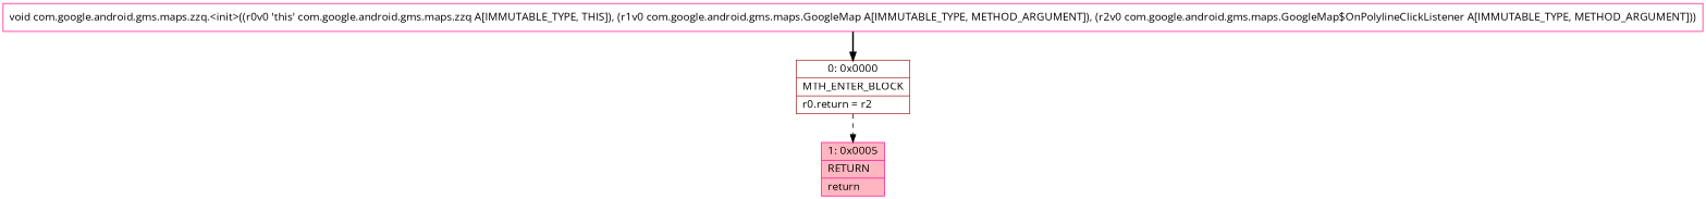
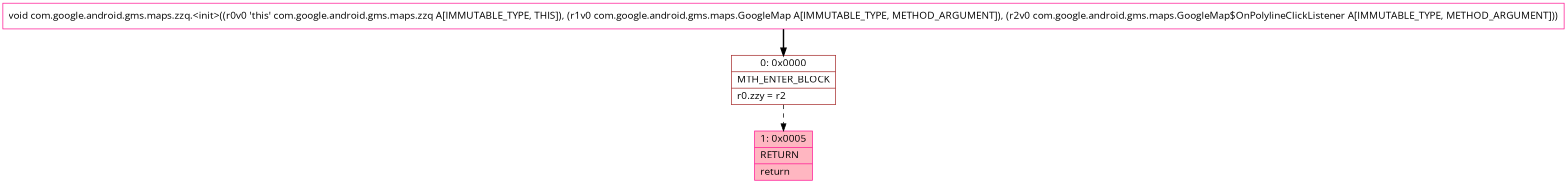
  digraph {
    fontname="Open Sans"
    node [shape=record style=filled fillcolor=white color=deeppink fontname="Open Sans"]
    edge [fontname="Open Sans"]
-   n1 [label="{0\:\ 0x0000|MTH_ENTER_BLOCK\l|r0.return = r2\l}" color=brown]
+   n1 [label="{0\:\ 0x0000|MTH_ENTER_BLOCK\l|r0.zzy = r2\l}" color=brown]
    n2 [label="{1\:\ 0x0005|RETURN\l|return\l}" fillcolor=lightpink]
    n3 [label="{void com.google.android.gms.maps.zzq.\<init\>((r0v0 'this' com.google.android.gms.maps.zzq A[IMMUTABLE_TYPE, THIS]), (r1v0 com.google.android.gms.maps.GoogleMap A[IMMUTABLE_TYPE, METHOD_ARGUMENT]), (r2v0 com.google.android.gms.maps.GoogleMap$OnPolylineClickListener A[IMMUTABLE_TYPE, METHOD_ARGUMENT])) }"]
    n1 -> n2 [style=dashed]
    n3 -> n1 [style=bold]
  }
